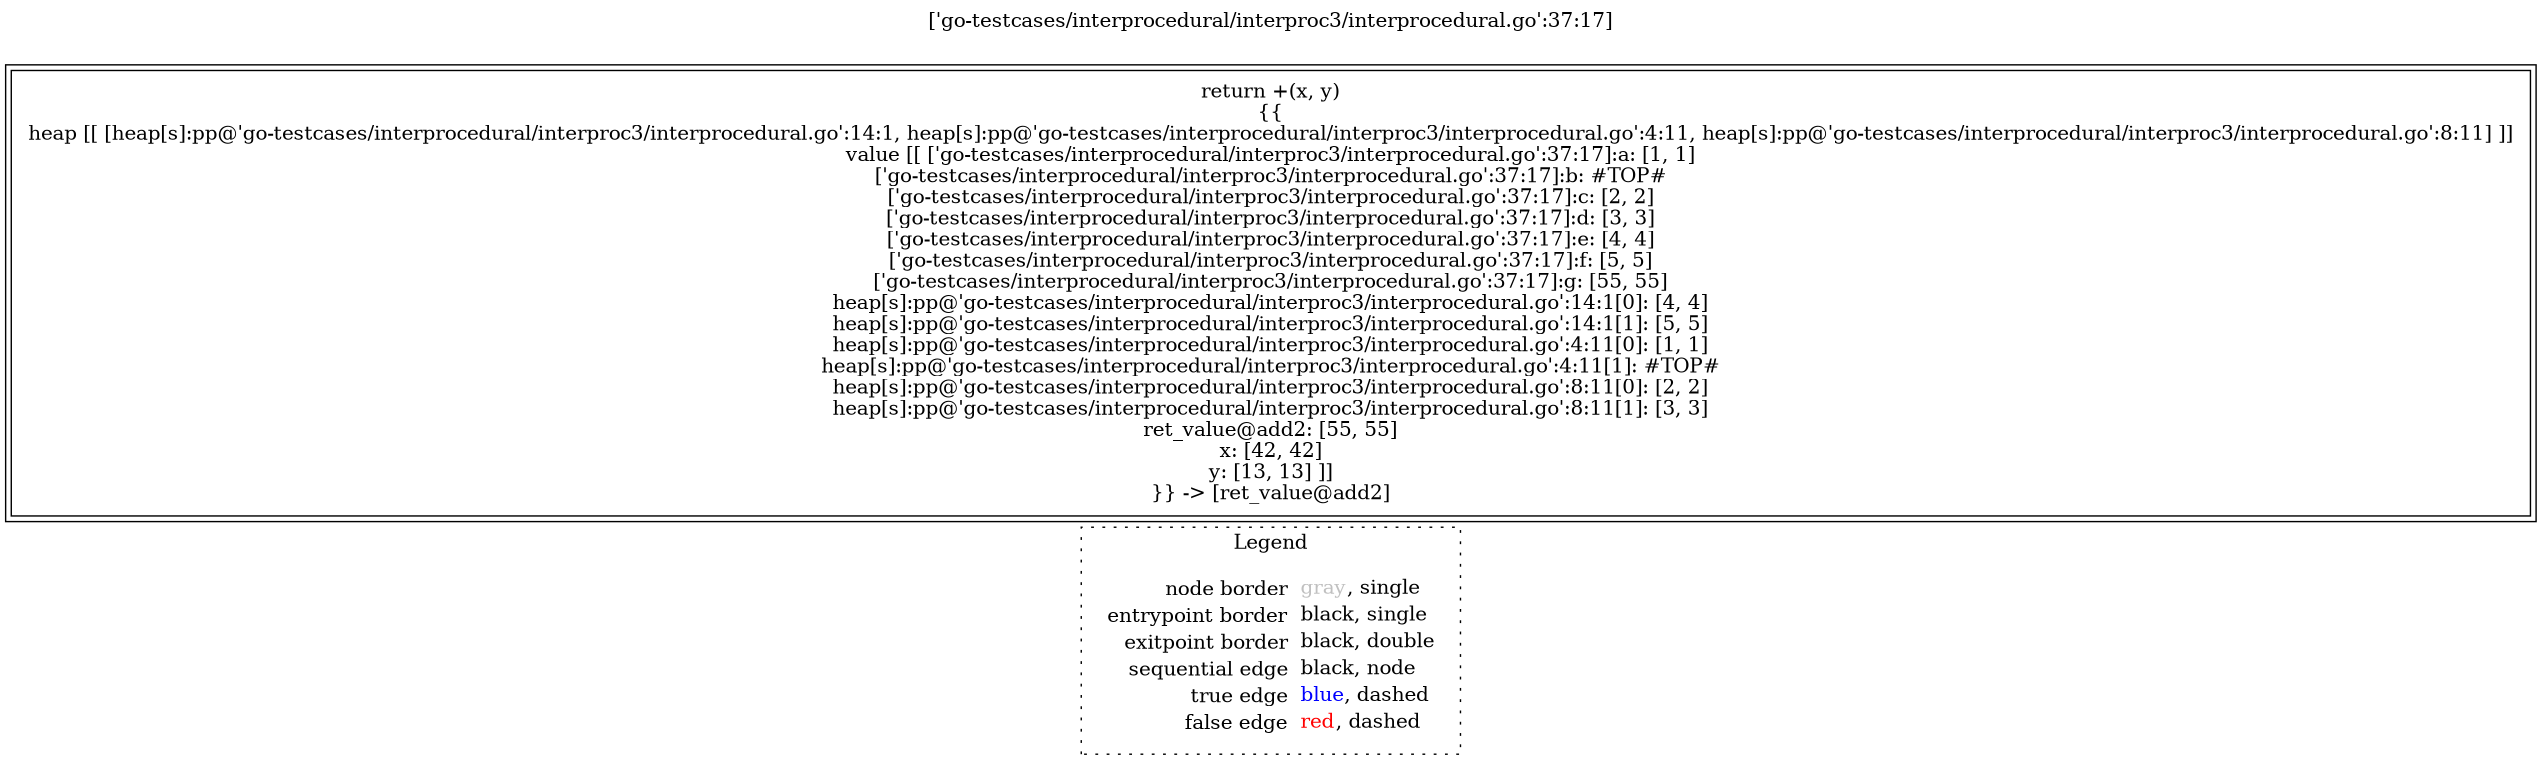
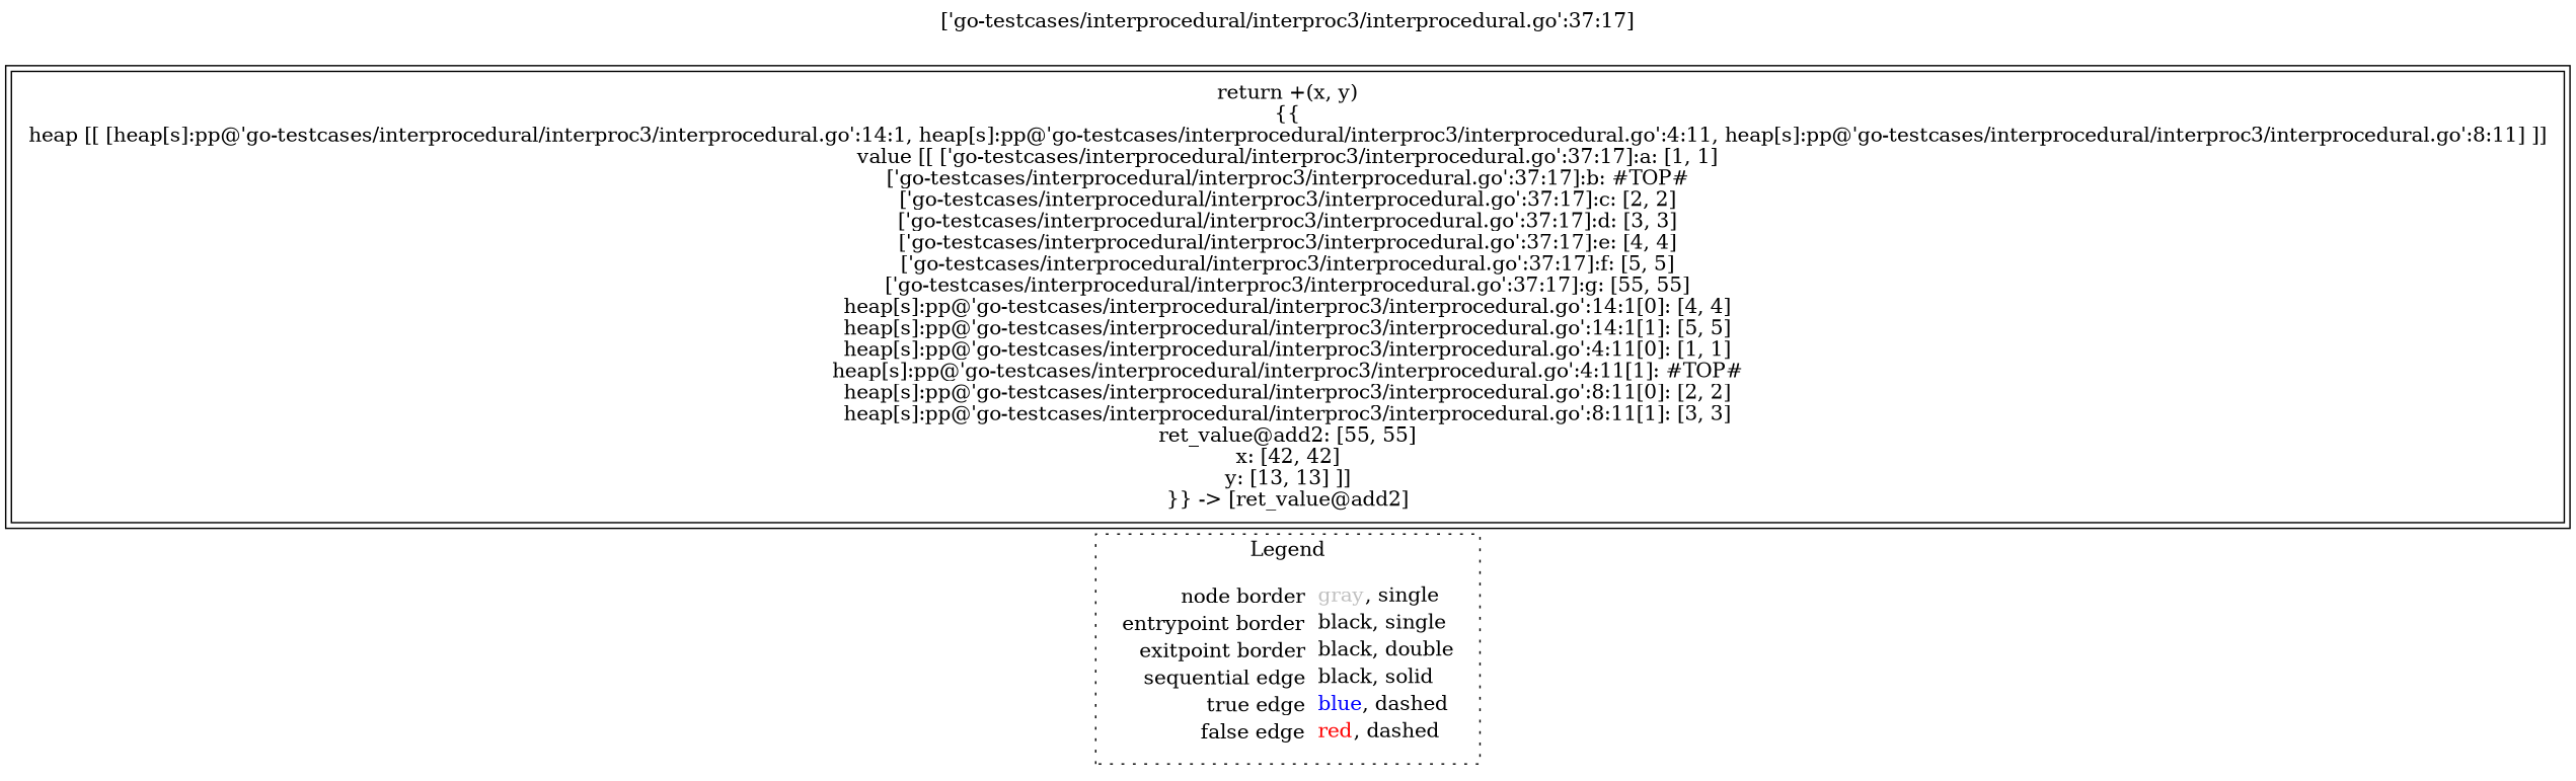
  digraph {
    label="['go-testcases/interprocedural/interproc3/interprocedural.go':37:17]"
    labelloc=t
    rankdir=LR
-   n1 [label=<<table border="0" cellpadding="2" cellspacing="0" cellborder="0"><tr><td align="right">node border&nbsp;</td><td align="left"><font color="gray">gray</font>, single</td></tr><tr><td align="right">entrypoint border&nbsp;</td><td align="left"><font color="black">black</font>, single</td></tr><tr><td align="right">exitpoint border&nbsp;</td><td align="left"><font color="black">black</font>, double</td></tr><tr><td align="right">sequential edge&nbsp;</td><td align="left"><font color="black">black</font>, node</td></tr><tr><td align="right">true edge&nbsp;</td><td align="left"><font color="blue">blue</font>, dashed</td></tr><tr><td align="right">false edge&nbsp;</td><td align="left"><font color="red">red</font>, dashed</td></tr></table>> shape=plaintext]
+   n1 [label=<<table border="0" cellpadding="2" cellspacing="0" cellborder="0"><tr><td align="right">node border&nbsp;</td><td align="left"><font color="gray">gray</font>, single</td></tr><tr><td align="right">entrypoint border&nbsp;</td><td align="left"><font color="black">black</font>, single</td></tr><tr><td align="right">exitpoint border&nbsp;</td><td align="left"><font color="black">black</font>, double</td></tr><tr><td align="right">sequential edge&nbsp;</td><td align="left"><font color="black">black</font>, solid</td></tr><tr><td align="right">true edge&nbsp;</td><td align="left"><font color="blue">blue</font>, dashed</td></tr><tr><td align="right">false edge&nbsp;</td><td align="left"><font color="red">red</font>, dashed</td></tr></table>> shape=plaintext]
    n2 [color=black label=<return +(x, y)<BR/>{{<BR/>heap [[ [heap[s]:pp@'go-testcases/interprocedural/interproc3/interprocedural.go':14:1, heap[s]:pp@'go-testcases/interprocedural/interproc3/interprocedural.go':4:11, heap[s]:pp@'go-testcases/interprocedural/interproc3/interprocedural.go':8:11] ]]<BR/>value [[ ['go-testcases/interprocedural/interproc3/interprocedural.go':37:17]:a: [1, 1]<BR/>['go-testcases/interprocedural/interproc3/interprocedural.go':37:17]:b: #TOP#<BR/>['go-testcases/interprocedural/interproc3/interprocedural.go':37:17]:c: [2, 2]<BR/>['go-testcases/interprocedural/interproc3/interprocedural.go':37:17]:d: [3, 3]<BR/>['go-testcases/interprocedural/interproc3/interprocedural.go':37:17]:e: [4, 4]<BR/>['go-testcases/interprocedural/interproc3/interprocedural.go':37:17]:f: [5, 5]<BR/>['go-testcases/interprocedural/interproc3/interprocedural.go':37:17]:g: [55, 55]<BR/>heap[s]:pp@'go-testcases/interprocedural/interproc3/interprocedural.go':14:1[0]: [4, 4]<BR/>heap[s]:pp@'go-testcases/interprocedural/interproc3/interprocedural.go':14:1[1]: [5, 5]<BR/>heap[s]:pp@'go-testcases/interprocedural/interproc3/interprocedural.go':4:11[0]: [1, 1]<BR/>heap[s]:pp@'go-testcases/interprocedural/interproc3/interprocedural.go':4:11[1]: #TOP#<BR/>heap[s]:pp@'go-testcases/interprocedural/interproc3/interprocedural.go':8:11[0]: [2, 2]<BR/>heap[s]:pp@'go-testcases/interprocedural/interproc3/interprocedural.go':8:11[1]: [3, 3]<BR/>ret_value@add2: [55, 55]<BR/>x: [42, 42]<BR/>y: [13, 13] ]]<BR/>}} -&gt; [ret_value@add2]> peripheries=2 shape=rect]
    subgraph cluster_1 {
      label=Legend
      style=dotted
      n1
    }
  }
